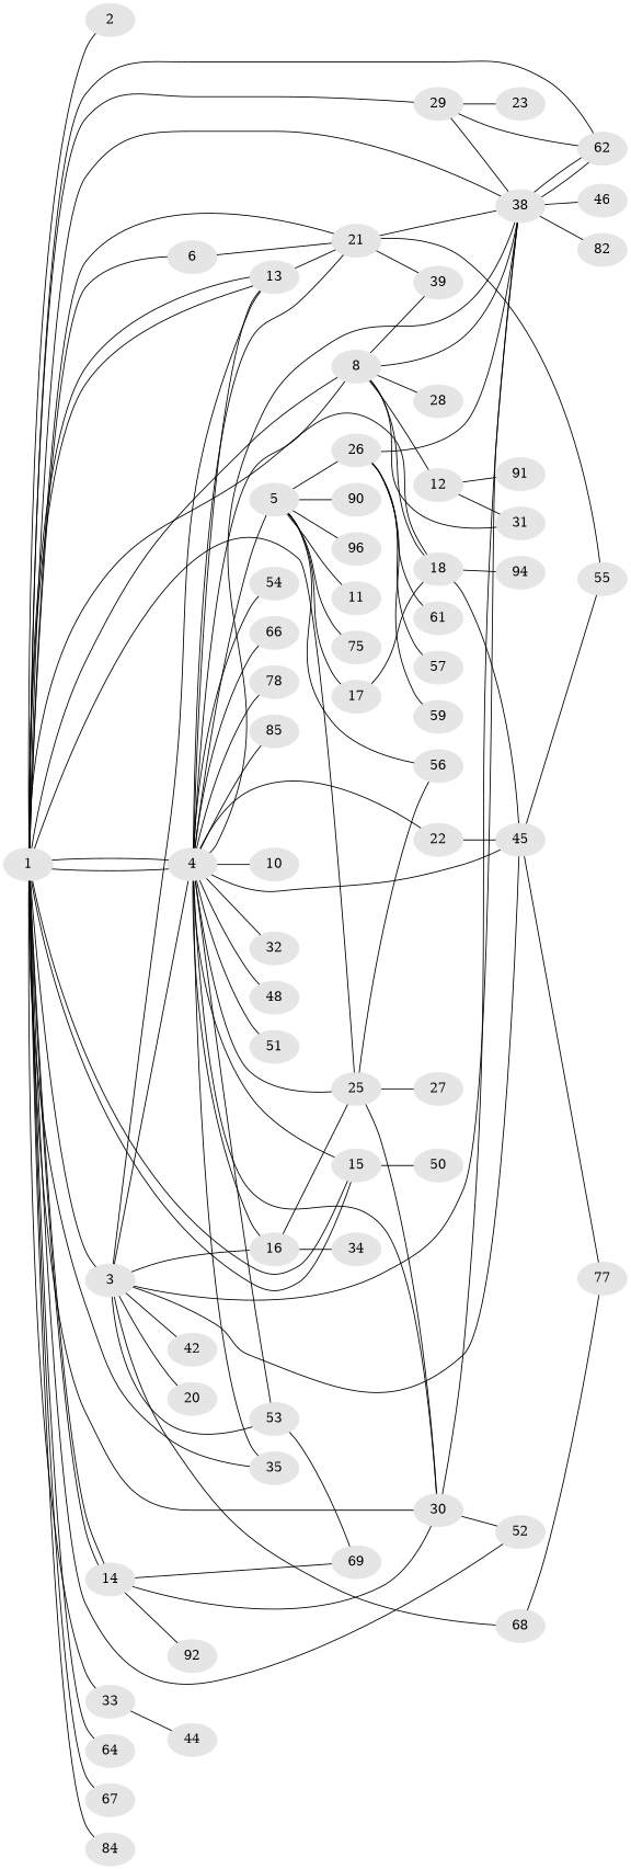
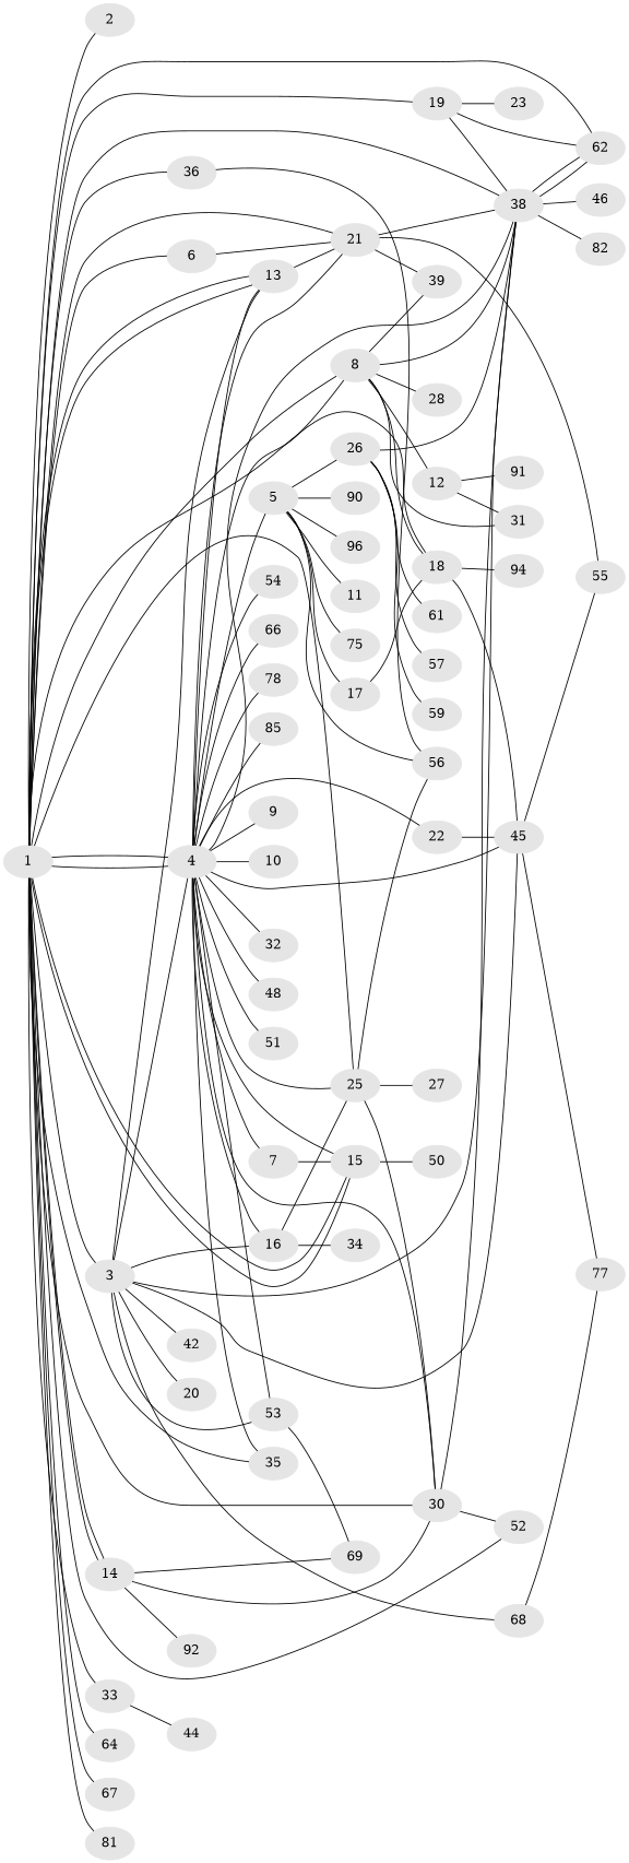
  graph {
    rankdir=LR
    node [color=gray90 style=filled]
    1
    2
    3
    4
    6
    8
    13 [super="+24"]
    14
    15
    18 [super="+47"]
-   19 [label=29]
+   19
    21 [super="+86+87"]
    25 [super="+71"]
    30 [super="+95+100+89+72+40"]
    33
    35
+   36
    38 [super="+49+58+61"]
    52
    62
    64
    n22 [label=67]
-   81 [label=84]
+   81
    16
    20
    42
    45
    53
    68
    5
+   7
+   9
    10
    22 [super="+83+73+37"]
    32
    48
    51
    54
    66
    78
    85
    12
    28
    31
    39
    69 [super="+80"]
    92
    50
    94
    23
    55 [super="+98"]
    56 [super="+93"]
    27
    44
    46
    82
    34
    77 [super="+79"]
    11
    17 [super="+84+70"]
    26 [super="+41+67"]
    75
    90
    96
    57
    59
    n67 [label=61]
    91
    1 -- 2
    1 -- 3
    1 -- 4
    1 -- 4
    1 -- 6
    1 -- 8
    1 -- 13 [weight=2]
    1 -- 13
    1 -- 14
    1 -- 14
    1 -- 15
    1 -- 15
    1 -- 18
    1 -- 19
    1 -- 21
    1 -- 25
    1 -- 30 [weight=2]
    1 -- 33
    1 -- 35
+   1 -- 36
    1 -- 38
    1 -- 52
    1 -- 62
    1 -- 64
    1 -- n22
    1 -- 81
    3 -- 4
    3 -- 13
    3 -- 38 [weight=2]
    3 -- 16
    3 -- 20
    3 -- 42
    3 -- 45
    3 -- 53
    3 -- 68
    4 -- 8
    4 -- 13
    4 -- 15
    4 -- 21
    4 -- 25
    4 -- 30
    4 -- 35
    4 -- 38 [weight=2]
    4 -- 16
    4 -- 45
    4 -- 53
    4 -- 5
+   4 -- 7
+   4 -- 9
    4 -- 10
    4 -- 22
    4 -- 32
    4 -- 48
    4 -- 51
    4 -- 54
    4 -- 66
    4 -- 78
    4 -- 85
    6 -- 21
    8 -- 18
    8 -- 38
    8 -- 12
    8 -- 28
    8 -- 31
    8 -- 39
    13 -- 21
    14 -- 30
    14 -- 69
    14 -- 92
    15 -- 50
    18 -- 45
    18 -- 94
    19 -- 38
    19 -- 62
    19 -- 23
    21 -- 38
    21 -- 39
    21 -- 55
    25 -- 30
    25 -- 56
    25 -- 27
    30 -- 38
    30 -- 52
    33 -- 44
+   36 -- 56
    38 -- 62
    38 -- 62
    38 -- 46
    38 -- 82
    16 -- 25
    16 -- 34
    45 -- 55
    45 -- 77
    53 -- 69
    68 -- 77
    5 -- 56
    5 -- 11
    5 -- 17
    5 -- 26
    5 -- 75
    5 -- 90
    5 -- 96
+   7 -- 15
    22 -- 45 [weight=2]
    12 -- 31
    12 -- 91
    17 -- 18
    26 -- 38
    26 -- 57
    26 -- 59
    26 -- n67
  }
